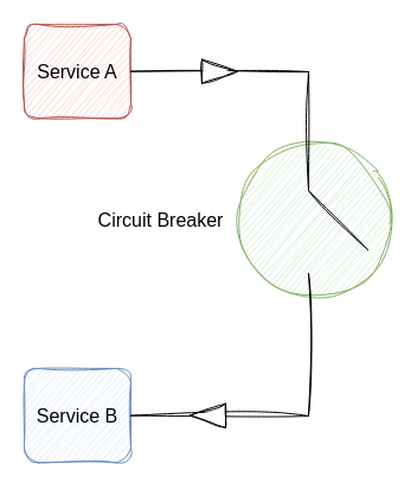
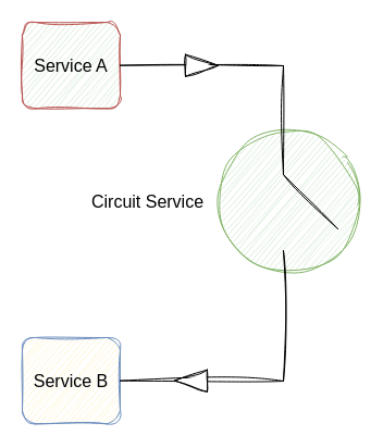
  <mxCell id="0" />
  <mxCell id="1" parent="0" />
  <mxCell id="2" value="" style="group" vertex="1" connectable="0" parent="1"><mxGeometry x="20" y="20" width="310" height="369.35" as="geometry" /></mxCell>
- <mxCell id="3" value="Service A" style="rounded=1;whiteSpace=wrap;html=1;fontSize=16;fillColor=#f8cecc;strokeColor=#b85450;sketch=1;curveFitting=1;jiggle=2;" vertex="1" parent="2"><mxGeometry width="90" height="79.35" as="geometry" /></mxCell>
- <mxCell id="4" value="Service B" style="rounded=1;whiteSpace=wrap;html=1;fontSize=16;fillColor=#dae8fc;strokeColor=#6c8ebf;sketch=1;curveFitting=1;jiggle=2;" vertex="1" parent="2"><mxGeometry y="290" width="90" height="79.35" as="geometry" /></mxCell>
+ <mxCell id="3" value="Service A" style="rounded=1;whiteSpace=wrap;html=1;fontSize=16;fillColor=#d5e8d4;strokeColor=#b85450;sketch=1;curveFitting=1;jiggle=2;" vertex="1" parent="2"><mxGeometry width="90" height="79.35" as="geometry" /></mxCell>
+ <mxCell id="4" value="Service B" style="rounded=1;whiteSpace=wrap;html=1;fontSize=16;fillColor=#fff2cc;strokeColor=#6c8ebf;sketch=1;curveFitting=1;jiggle=2;" vertex="1" parent="2"><mxGeometry y="290" width="90" height="79.35" as="geometry" /></mxCell>
  <mxCell id="5" value="" style="endArrow=none;html=1;rounded=0;entryX=1;entryY=0.5;entryDx=0;entryDy=0;strokeWidth=1;fontSize=16;sketch=1;curveFitting=1;jiggle=2;" edge="1" parent="2" target="3"><mxGeometry width="50" height="50" relative="1" as="geometry"><mxPoint x="240" y="40" as="sourcePoint" /><mxPoint x="170" y="-100" as="targetPoint" /></mxGeometry></mxCell>
  <mxCell id="6" value="" style="ellipse;whiteSpace=wrap;html=1;fontSize=16;fillColor=#d5e8d4;strokeColor=#82b366;sketch=1;curveFitting=1;jiggle=2;" vertex="1" parent="2"><mxGeometry x="180" y="100" width="130" height="130" as="geometry" /></mxCell>
  <mxCell id="7" value="" style="endArrow=none;html=1;rounded=0;strokeWidth=1;fontSize=16;sketch=1;curveFitting=1;jiggle=2;" edge="1" parent="2"><mxGeometry width="50" height="50" relative="1" as="geometry"><mxPoint x="240" y="40" as="sourcePoint" /><mxPoint x="240" y="140" as="targetPoint" /></mxGeometry></mxCell>
  <mxCell id="8" value="" style="endArrow=none;html=1;rounded=0;strokeWidth=1;fontSize=16;sketch=1;curveFitting=1;jiggle=2;" edge="1" parent="2"><mxGeometry width="50" height="50" relative="1" as="geometry"><mxPoint x="240" y="140" as="sourcePoint" /><mxPoint x="290" y="190" as="targetPoint" /></mxGeometry></mxCell>
  <mxCell id="9" value="" style="endArrow=none;html=1;rounded=0;strokeWidth=1;fontSize=16;sketch=1;curveFitting=1;jiggle=2;" edge="1" parent="2"><mxGeometry width="50" height="50" relative="1" as="geometry"><mxPoint x="240" y="210" as="sourcePoint" /><mxPoint x="240" y="330" as="targetPoint" /></mxGeometry></mxCell>
  <mxCell id="10" value="" style="endArrow=none;html=1;rounded=0;entryX=1;entryY=0.5;entryDx=0;entryDy=0;strokeWidth=1;fontSize=16;sketch=1;curveFitting=1;jiggle=2;" edge="1" parent="2" target="4"><mxGeometry width="50" height="50" relative="1" as="geometry"><mxPoint x="240" y="330" as="sourcePoint" /><mxPoint x="250" y="470" as="targetPoint" /></mxGeometry></mxCell>
- <mxCell id="11" value="Circuit Breaker" style="text;html=1;align=center;verticalAlign=middle;resizable=0;points=[];autosize=1;strokeColor=none;fillColor=none;fontSize=16;sketch=1;curveFitting=1;jiggle=2;" vertex="1" parent="2"><mxGeometry x="50" y="150" width="130" height="30" as="geometry" /></mxCell>
+ <mxCell id="11" value="Circuit Service" style="text;html=1;align=center;verticalAlign=middle;resizable=0;points=[];autosize=1;strokeColor=none;fillColor=none;fontSize=16;sketch=1;curveFitting=1;jiggle=2;" vertex="1" parent="2"><mxGeometry x="50" y="150" width="130" height="30" as="geometry" /></mxCell>
  <mxCell id="12" value="" style="triangle;whiteSpace=wrap;html=1;sketch=1;curveFitting=1;jiggle=2;" vertex="1" parent="2"><mxGeometry x="150" y="29.68" width="30" height="20" as="geometry" /></mxCell>
  <mxCell id="13" value="" style="triangle;whiteSpace=wrap;html=1;rotation=-180;sketch=1;curveFitting=1;jiggle=2;" vertex="1" parent="2"><mxGeometry x="140" y="319.67" width="30" height="20" as="geometry" /></mxCell>
